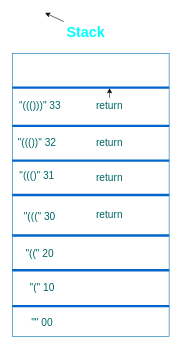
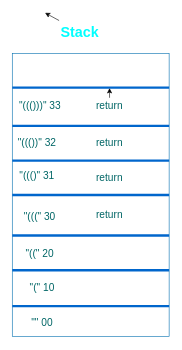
  <mxCell id="0" />
  <mxCell id="1" parent="0" />
  <mxCell id="2" value="hhhhh" style="rounded=0;whiteSpace=wrap;html=1;fillColor=none;fontColor=#ffffff;strokeColor=#006EAF;" parent="1" vertex="1"><mxGeometry x="20" y="88" width="262" height="473" as="geometry" /></mxCell>
  <mxCell id="3" style="edgeStyle=none;html=1;fontFamily=Helvetica;fontColor=#00FFFF;" parent="1" source="4" edge="1"><mxGeometry relative="1" as="geometry"><mxPoint x="74.8" y="20.2" as="targetPoint" /></mxGeometry></mxCell>
- <mxCell id="4" value="&lt;h1&gt;&lt;font color=&quot;#00ffff&quot;&gt;Stack&lt;/font&gt;&lt;/h1&gt;" style="text;html=1;strokeColor=none;fillColor=none;spacing=5;spacingTop=-20;whiteSpace=wrap;overflow=hidden;rounded=0;" parent="1" vertex="1"><mxGeometry x="106" y="33" width="74" height="38" as="geometry" /></mxCell>
+ <mxCell id="4" value="&lt;h1&gt;&lt;font color=&quot;#00ffff&quot;&gt;Stack&lt;/font&gt;&lt;/h1&gt;" style="text;html=1;strokeColor=none;fillColor=none;spacing=5;spacingTop=-20;whiteSpace=wrap;overflow=hidden;rounded=0;" parent="1" vertex="1"><mxGeometry x="96" y="33" width="74" height="38" as="geometry" /></mxCell>
  <mxCell id="5" value="" style="line;strokeWidth=4;html=1;perimeter=backbonePerimeter;points=[];outlineConnect=0;fontFamily=Helvetica;fontColor=#006666;fillColor=none;strokeColor=#0066CC;" parent="1" vertex="1"><mxGeometry x="20" y="505" width="262" height="10" as="geometry" /></mxCell>
  <mxCell id="6" value="" style="line;strokeWidth=4;html=1;perimeter=backbonePerimeter;points=[];outlineConnect=0;fontFamily=Helvetica;fontColor=#006666;fillColor=none;strokeColor=#0066CC;" parent="1" vertex="1"><mxGeometry x="20" y="445" width="262" height="10" as="geometry" /></mxCell>
  <mxCell id="7" value="" style="line;strokeWidth=4;html=1;perimeter=backbonePerimeter;points=[];outlineConnect=0;fontFamily=Helvetica;fontColor=#006666;fillColor=none;strokeColor=#0066CC;" parent="1" vertex="1"><mxGeometry x="20" y="387" width="262" height="10" as="geometry" /></mxCell>
  <mxCell id="8" value="" style="line;strokeWidth=4;html=1;perimeter=backbonePerimeter;points=[];outlineConnect=0;fontFamily=Helvetica;fontColor=#006666;fillColor=none;strokeColor=#0066CC;" parent="1" vertex="1"><mxGeometry x="20" y="319.5" width="262" height="10" as="geometry" /></mxCell>
  <mxCell id="9" value="" style="line;strokeWidth=4;html=1;perimeter=backbonePerimeter;points=[];outlineConnect=0;fontFamily=Helvetica;fontColor=#006666;fillColor=none;strokeColor=#0066CC;" parent="1" vertex="1"><mxGeometry x="20" y="262" width="262" height="10" as="geometry" /></mxCell>
  <mxCell id="10" value="" style="line;strokeWidth=4;html=1;perimeter=backbonePerimeter;points=[];outlineConnect=0;fontFamily=Helvetica;fontColor=#006666;fillColor=none;strokeColor=#0066CC;" parent="1" vertex="1"><mxGeometry x="20" y="204" width="262" height="10" as="geometry" /></mxCell>
  <mxCell id="11" value="" style="line;strokeWidth=4;html=1;perimeter=backbonePerimeter;points=[];outlineConnect=0;fontFamily=Helvetica;fontColor=#006666;fillColor=none;strokeColor=#0066CC;" parent="1" vertex="1"><mxGeometry x="20" y="140" width="262" height="10" as="geometry" /></mxCell>
  <mxCell id="12" value="&lt;span style=&quot;font-size: 17px;&quot;&gt;&quot;&quot; 00&lt;/span&gt;" style="text;html=1;strokeColor=none;fillColor=none;align=center;verticalAlign=middle;whiteSpace=wrap;rounded=0;fontFamily=Helvetica;fontSize=13;fontColor=#006666;" parent="1" vertex="1"><mxGeometry x="40" y="523" width="60" height="30" as="geometry" /></mxCell>
  <mxCell id="13" value="&lt;span style=&quot;font-size: 17px;&quot;&gt;&quot;(&quot; 10&lt;/span&gt;" style="text;html=1;strokeColor=none;fillColor=none;align=center;verticalAlign=middle;whiteSpace=wrap;rounded=0;fontFamily=Helvetica;fontSize=13;fontColor=#006666;" parent="1" vertex="1"><mxGeometry x="40" y="465" width="60" height="30" as="geometry" /></mxCell>
  <mxCell id="14" value="&lt;span style=&quot;font-size: 17px;&quot;&gt;&quot;((&quot; 20&lt;/span&gt;" style="text;html=1;strokeColor=none;fillColor=none;align=center;verticalAlign=middle;whiteSpace=wrap;rounded=0;fontFamily=Helvetica;fontSize=13;fontColor=#006666;" parent="1" vertex="1"><mxGeometry x="36" y="408" width="60" height="30" as="geometry" /></mxCell>
  <mxCell id="15" value="&lt;span style=&quot;font-size: 17px;&quot;&gt;&quot;(((&quot; 30&lt;/span&gt;" style="text;html=1;strokeColor=none;fillColor=none;align=center;verticalAlign=middle;whiteSpace=wrap;rounded=0;fontFamily=Helvetica;fontSize=13;fontColor=#006666;" parent="1" vertex="1"><mxGeometry x="36" y="346" width="60" height="30" as="geometry" /></mxCell>
  <mxCell id="16" value="&lt;span style=&quot;font-size: 17px;&quot;&gt;&quot;((()&quot; 31&lt;/span&gt;" style="text;html=1;strokeColor=none;fillColor=none;align=center;verticalAlign=middle;whiteSpace=wrap;rounded=0;fontFamily=Helvetica;fontSize=13;fontColor=#006666;" parent="1" vertex="1"><mxGeometry x="27" y="278" width="69" height="30" as="geometry" /></mxCell>
  <mxCell id="17" value="&lt;span style=&quot;font-size: 17px;&quot;&gt;&quot;((())&quot; 32&lt;/span&gt;" style="text;html=1;strokeColor=none;fillColor=none;align=center;verticalAlign=middle;whiteSpace=wrap;rounded=0;fontFamily=Helvetica;fontSize=13;fontColor=#006666;" parent="1" vertex="1"><mxGeometry x="27" y="223" width="69" height="30" as="geometry" /></mxCell>
  <mxCell id="18" value="&lt;span style=&quot;font-size: 17px;&quot;&gt;&quot;((()))&quot; 33&lt;/span&gt;" style="text;html=1;strokeColor=none;fillColor=none;align=center;verticalAlign=middle;whiteSpace=wrap;rounded=0;fontFamily=Helvetica;fontSize=13;fontColor=#006666;" parent="1" vertex="1"><mxGeometry x="27" y="162" width="79" height="30" as="geometry" /></mxCell>
  <mxCell id="19" value="" style="edgeStyle=none;html=1;fontFamily=Helvetica;fontSize=17;fontColor=#006666;" parent="1" source="20" target="11" edge="1"><mxGeometry relative="1" as="geometry" /></mxCell>
  <mxCell id="20" value="&lt;span style=&quot;font-size: 17px;&quot;&gt;return&lt;/span&gt;" style="text;html=1;strokeColor=none;fillColor=none;align=center;verticalAlign=middle;whiteSpace=wrap;rounded=0;fontFamily=Helvetica;fontSize=13;fontColor=#006666;" parent="1" vertex="1"><mxGeometry x="124" y="162" width="117" height="30" as="geometry" /></mxCell>
  <mxCell id="21" value="&lt;span style=&quot;font-size: 17px;&quot;&gt;return&lt;/span&gt;" style="text;html=1;strokeColor=none;fillColor=none;align=center;verticalAlign=middle;whiteSpace=wrap;rounded=0;fontFamily=Helvetica;fontSize=13;fontColor=#006666;" parent="1" vertex="1"><mxGeometry x="124" y="223" width="117" height="30" as="geometry" /></mxCell>
  <mxCell id="22" value="&lt;span style=&quot;font-size: 17px;&quot;&gt;return&lt;/span&gt;" style="text;html=1;strokeColor=none;fillColor=none;align=center;verticalAlign=middle;whiteSpace=wrap;rounded=0;fontFamily=Helvetica;fontSize=13;fontColor=#006666;" parent="1" vertex="1"><mxGeometry x="124" y="281" width="117" height="30" as="geometry" /></mxCell>
  <mxCell id="23" value="&lt;span style=&quot;font-size: 17px;&quot;&gt;return&lt;/span&gt;" style="text;html=1;strokeColor=none;fillColor=none;align=center;verticalAlign=middle;whiteSpace=wrap;rounded=0;fontFamily=Helvetica;fontSize=13;fontColor=#006666;" parent="1" vertex="1"><mxGeometry x="124" y="343" width="117" height="30" as="geometry" /></mxCell>
